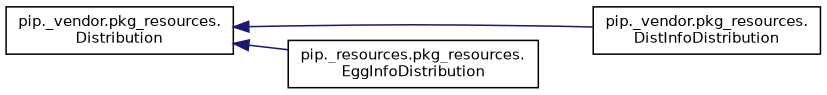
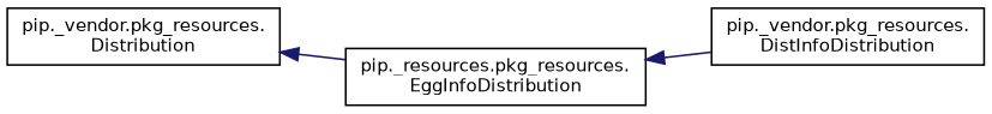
  digraph {
    rankdir=LR
    node [color=black fillcolor=white fontname=Helvetica fontsize=10 shape=record style=filled]
    edge [color=midnightblue dir=back fontname=Helvetica fontsize=10 labelfontname=Helvetica labelfontsize=10 style=solid]
    n1 [height=0.2 label="pip._vendor.pkg_resources.\lDistribution" width=0.4]
    n2 [height=0.2 label="pip._vendor.pkg_resources.\lDistInfoDistribution" width=0.4]
    n3 [height=0.2 label="pip._resources.pkg_resources.\lEggInfoDistribution" width=0.4]
-   n1 -> n2
+   n3 -> n2
    n1 -> n3
  }
